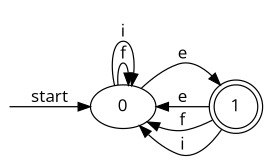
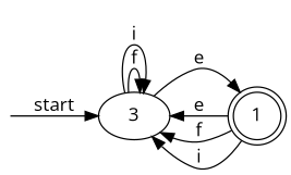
  digraph {
    rankdir=LR
    fontname="Open Sans"
    node [fontname="Open Sans"]
    edge [fontname="Open Sans"]
    __start [shape=point style=invis]
-   0
+   0 [label=3]
    1 [shape=doublecircle]
    __start -> 0 [label=start]
    0 -> 0 [label=f]
    0 -> 0 [label=i]
    0 -> 1 [label=e]
    1 -> 0 [label=e]
    1 -> 0 [label=f]
    1 -> 0 [label=i]
  }
